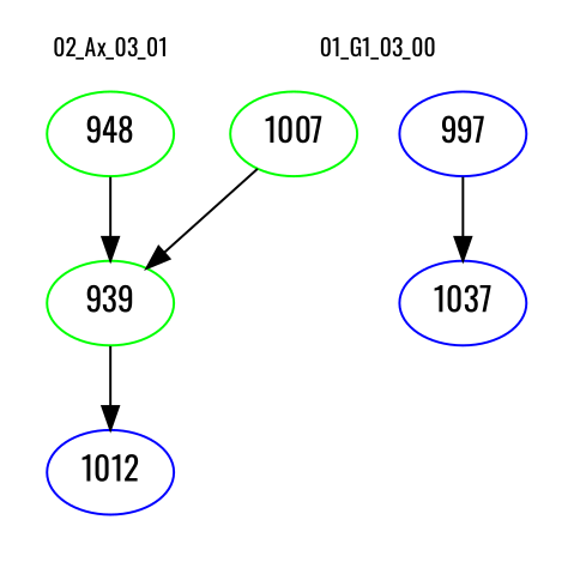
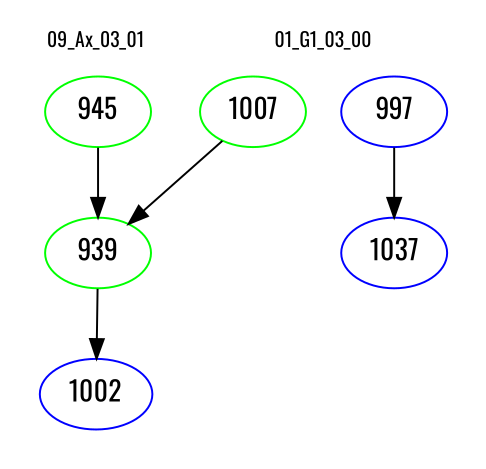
  digraph {
    fontname=Oswald
    node [color=green fontname=Oswald]
    edge [color=black fontname=Oswald]
-   n1 [label=948]
+   n1 [label=945]
    n2 [label=939]
-   n3 [color=blue label=1012]
+   n3 [color=blue label=1002]
    n4 [label=1007]
    n5 [color=blue label=997]
    n6 [color=blue label=1037]
    subgraph cluster_1 {
      color=white
      fontsize=10
-     label="02_Ax_03_01"
+     label="09_Ax_03_01"
      n1
      n2
      n3
    }
    subgraph cluster_2 {
      color=white
      fontsize=10
      label="01_G1_03_00"
      n4
      n5
      n6
    }
    n1 -> n2
    n2 -> n3
    n4 -> n2
    n5 -> n6
  }
